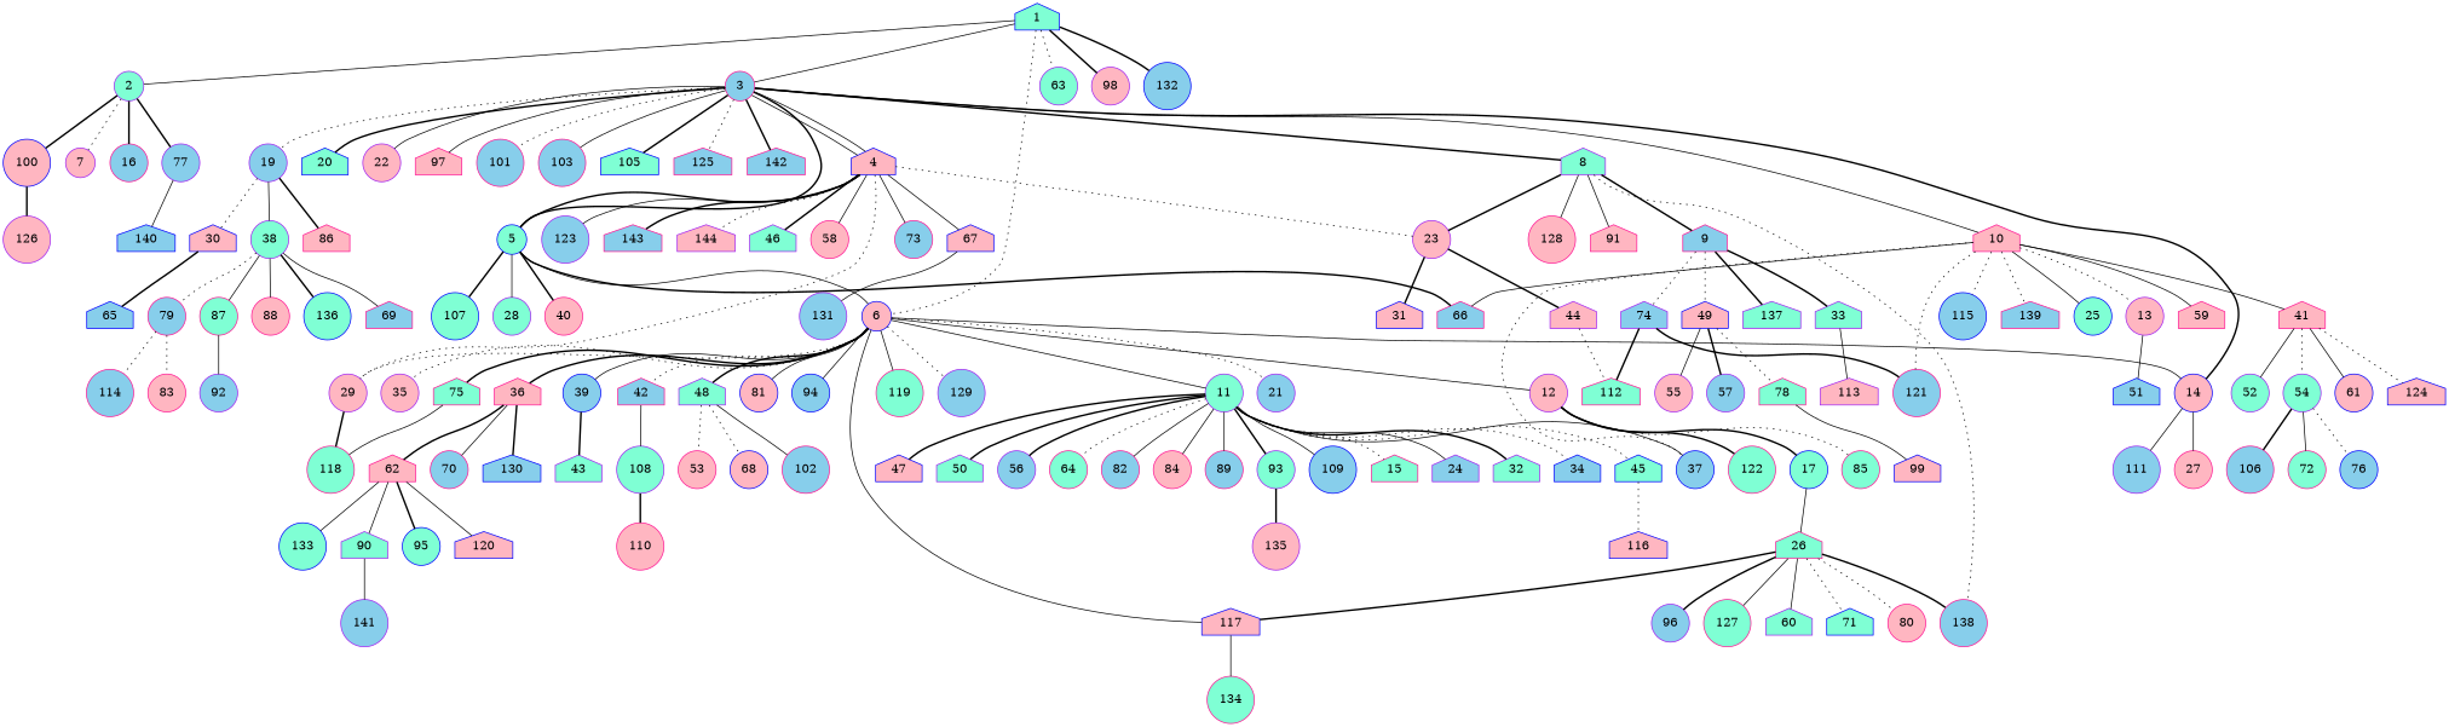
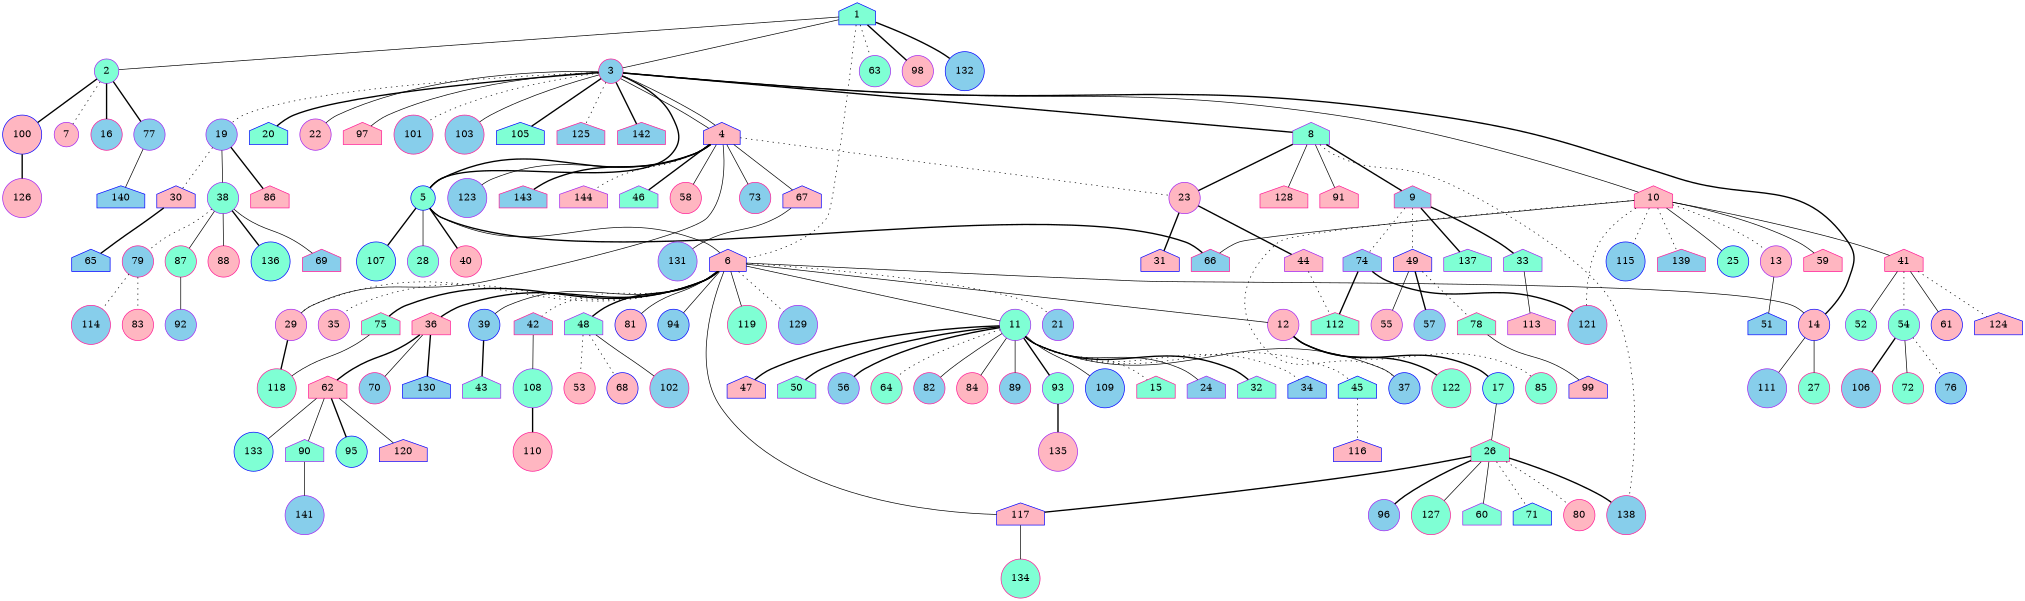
  graph {
    node [color=deeppink fillcolor=skyblue shape=circle style=filled]
    edge [style=solid]
    1 [color=blue fillcolor=aquamarine shape=house]
    2 [color=purple fillcolor=aquamarine]
    3
-   6 [color=blue fillcolor=lightpink]
+   6 [color=blue fillcolor=lightpink shape=house]
    63 [color=purple fillcolor=aquamarine]
    98 [color=purple fillcolor=lightpink]
    132 [color=blue]
    7 [color=purple fillcolor=lightpink]
    16
    77 [color=purple]
    100 [color=blue fillcolor=lightpink]
    4 [color=blue fillcolor=lightpink shape=house]
    5 [color=blue fillcolor=aquamarine]
    8 [color=purple fillcolor=aquamarine shape=house]
    10 [fillcolor=lightpink shape=house]
    14 [color=blue fillcolor=lightpink]
    19 [color=purple]
    20 [color=blue fillcolor=aquamarine shape=house]
    22 [color=purple fillcolor=lightpink]
    97 [fillcolor=lightpink shape=house]
    101
    103
    105 [color=blue fillcolor=aquamarine shape=house]
    125 [shape=house]
    142 [shape=house]
    29 [color=purple fillcolor=lightpink]
    11 [color=purple fillcolor=aquamarine]
    12 [color=purple fillcolor=lightpink]
    21 [color=purple]
    35 [color=purple fillcolor=lightpink]
    36 [fillcolor=lightpink shape=house]
    39 [color=blue]
    42 [shape=house]
    48 [color=purple fillcolor=aquamarine shape=house]
    75 [fillcolor=aquamarine shape=house]
    81 [color=blue fillcolor=lightpink]
    94 [color=blue]
    117 [color=blue fillcolor=lightpink shape=house]
    119 [fillcolor=aquamarine]
    129 [color=purple]
    140 [color=blue shape=house]
    126 [color=purple fillcolor=lightpink]
    23 [color=purple fillcolor=lightpink]
    46 [color=purple fillcolor=aquamarine shape=house]
    58 [fillcolor=lightpink]
    67 [color=blue fillcolor=lightpink shape=house]
    73
    123 [color=purple]
    143 [shape=house]
    144 [color=purple fillcolor=lightpink shape=house]
    28 [color=purple fillcolor=aquamarine]
    40 [fillcolor=lightpink]
    66 [shape=house]
    107 [color=blue fillcolor=aquamarine]
    9 [shape=house]
    91 [fillcolor=lightpink shape=house]
-   128 [fillcolor=lightpink]
+   128 [fillcolor=lightpink shape=house]
    138
    13 [color=purple fillcolor=lightpink]
    25 [color=blue fillcolor=aquamarine]
    37 [color=blue]
    41 [fillcolor=lightpink shape=house]
    59 [fillcolor=lightpink shape=house]
    115 [color=blue]
    121
    139 [shape=house]
-   27 [fillcolor=lightpink]
+   27 [fillcolor=aquamarine]
    111 [color=purple]
    30 [color=blue fillcolor=lightpink shape=house]
    38 [color=purple fillcolor=aquamarine]
    86 [fillcolor=lightpink shape=house]
    31 [color=blue fillcolor=lightpink shape=house]
    44 [color=purple fillcolor=lightpink shape=house]
    118 [fillcolor=aquamarine]
    131 [color=purple]
    15 [fillcolor=aquamarine shape=house]
    24 [color=purple shape=house]
    32 [color=purple fillcolor=aquamarine shape=house]
    34 [color=blue shape=house]
    45 [color=blue fillcolor=aquamarine shape=house]
    47 [color=blue fillcolor=lightpink shape=house]
    50 [color=purple fillcolor=aquamarine shape=house]
    56 [color=purple]
    64 [fillcolor=aquamarine]
    82
    84 [fillcolor=lightpink]
    89
    93 [color=purple fillcolor=aquamarine]
    109 [color=blue]
    17 [color=blue fillcolor=aquamarine]
    85 [fillcolor=aquamarine]
    122 [fillcolor=aquamarine]
    62 [fillcolor=lightpink shape=house]
    70
    130 [color=blue shape=house]
    43 [color=purple fillcolor=aquamarine shape=house]
    108 [color=purple fillcolor=aquamarine]
    53 [fillcolor=lightpink]
    68 [color=blue fillcolor=lightpink]
    102
    134 [fillcolor=aquamarine]
    33 [color=purple fillcolor=aquamarine shape=house]
    49 [color=blue fillcolor=lightpink shape=house]
    74 [color=purple shape=house]
    137 [color=purple fillcolor=aquamarine shape=house]
    113 [color=purple fillcolor=lightpink shape=house]
    55 [color=purple fillcolor=lightpink]
    57 [color=purple]
    78 [fillcolor=aquamarine shape=house]
    112 [fillcolor=aquamarine shape=house]
    51 [color=blue shape=house]
    52 [color=purple fillcolor=aquamarine]
    54 [color=purple fillcolor=aquamarine]
    61 [color=blue fillcolor=lightpink]
    124 [color=blue fillcolor=lightpink shape=house]
    116 [color=blue fillcolor=lightpink shape=house]
    135 [color=purple fillcolor=lightpink]
    26 [fillcolor=aquamarine shape=house]
    60 [color=purple fillcolor=aquamarine shape=house]
    71 [color=blue fillcolor=aquamarine shape=house]
    80 [fillcolor=lightpink]
    96 [color=purple]
    127 [fillcolor=aquamarine]
    65 [color=blue shape=house]
    69 [shape=house]
    79
    87 [fillcolor=aquamarine]
    88 [fillcolor=lightpink]
    136 [color=blue fillcolor=aquamarine]
    90 [color=purple fillcolor=aquamarine shape=house]
    95 [color=blue fillcolor=aquamarine]
    120 [color=blue fillcolor=lightpink shape=house]
    133 [color=blue fillcolor=aquamarine]
    83 [fillcolor=lightpink]
    114
    92 [color=purple]
    72 [fillcolor=aquamarine]
    76 [color=blue]
    106
    110 [fillcolor=lightpink]
    99 [color=blue fillcolor=lightpink shape=house]
    141 [color=purple]
    1 -- 2
    1 -- 3
    1 -- 6 [style=dotted]
    1 -- 63 [style=dotted]
    1 -- 98 [style=bold]
    1 -- 132 [style=bold]
    2 -- 7 [style=dotted]
    2 -- 16 [style=bold]
    2 -- 77 [style=bold]
    2 -- 100 [style=bold]
    3 -- 4
    3 -- 4
    3 -- 5 [style=bold]
    3 -- 8 [style=bold]
    3 -- 10
    3 -- 14 [style=bold]
    3 -- 19 [style=dotted]
    3 -- 20 [style=bold]
    3 -- 22
    3 -- 97
    3 -- 101 [style=dotted]
    3 -- 103
    3 -- 105 [style=bold]
    3 -- 125 [style=dotted]
    3 -- 142 [style=bold]
    6 -- 14
    6 -- 29 [style=dotted]
    6 -- 11
    6 -- 12
    6 -- 21 [style=dotted]
    6 -- 35 [style=dotted]
    6 -- 36 [style=bold]
    6 -- 39
    6 -- 42 [style=dotted]
    6 -- 48 [style=bold]
    6 -- 75 [style=bold]
    6 -- 81
    6 -- 94
    6 -- 117
    6 -- 119
    6 -- 129 [style=dotted]
    77 -- 140
    100 -- 126 [style=bold]
    4 -- 5 [style=bold]
-   4 -- 29 [style=dotted]
+   4 -- 29
    4 -- 23 [style=dotted]
    4 -- 46 [style=bold]
    4 -- 58
    4 -- 67
    4 -- 73
    4 -- 123
    4 -- 143 [style=bold]
    4 -- 144 [style=dotted]
    5 -- 6
    5 -- 28
    5 -- 40 [style=bold]
    5 -- 66 [style=bold]
    5 -- 107 [style=bold]
    8 -- 23 [style=bold]
    8 -- 9 [style=bold]
    8 -- 91
    8 -- 128
    8 -- 138 [style=dotted]
    10 -- 66
    10 -- 13 [style=dotted]
    10 -- 25
    10 -- 37 [style=dotted]
    10 -- 41
    10 -- 59
    10 -- 115 [style=dotted]
    10 -- 121 [style=dotted]
    10 -- 139 [style=dotted]
    14 -- 27
    14 -- 111
    19 -- 30 [style=dotted]
    19 -- 38
    19 -- 86 [style=bold]
    29 -- 118 [style=bold]
    11 -- 37
    11 -- 15 [style=dotted]
    11 -- 24
    11 -- 32 [style=bold]
    11 -- 34 [style=dotted]
    11 -- 45 [style=dotted]
    11 -- 47 [style=bold]
    11 -- 50 [style=bold]
    11 -- 56 [style=bold]
    11 -- 64 [style=dotted]
    11 -- 82
    11 -- 84
    11 -- 89
    11 -- 93 [style=bold]
    11 -- 109
    12 -- 17 [style=bold]
    12 -- 85 [style=dotted]
    12 -- 122 [style=bold]
    36 -- 62 [style=bold]
    36 -- 70
    36 -- 130 [style=bold]
    39 -- 43 [style=bold]
    42 -- 108
    48 -- 53 [style=dotted]
    48 -- 68 [style=dotted]
    48 -- 102
    75 -- 118
    117 -- 134
    23 -- 31 [style=bold]
    23 -- 44 [style=bold]
    67 -- 131
    9 -- 33 [style=bold]
    9 -- 49 [style=dotted]
    9 -- 74 [style=dotted]
    9 -- 137 [style=bold]
    13 -- 51
    41 -- 52
    41 -- 54 [style=dotted]
    41 -- 61
    41 -- 124 [style=dotted]
    30 -- 65 [style=bold]
    38 -- 69
    38 -- 79 [style=dotted]
    38 -- 87
    38 -- 88
    38 -- 136 [style=bold]
    44 -- 112 [style=dotted]
    45 -- 116 [style=dotted]
    93 -- 135 [style=bold]
    17 -- 26
    62 -- 90
    62 -- 95 [style=bold]
    62 -- 120
    62 -- 133
    108 -- 110 [style=bold]
    33 -- 113
    49 -- 55
    49 -- 57 [style=bold]
    49 -- 78 [style=dotted]
    74 -- 121 [style=bold]
    74 -- 112 [style=bold]
    78 -- 99
    54 -- 72
    54 -- 76 [style=dotted]
    54 -- 106 [style=bold]
    26 -- 117 [style=bold]
    26 -- 138 [style=bold]
    26 -- 60
    26 -- 71 [style=dotted]
    26 -- 80 [style=dotted]
    26 -- 96 [style=bold]
    26 -- 127
    79 -- 83 [style=dotted]
    79 -- 114 [style=dotted]
    87 -- 92
    90 -- 141
  }
